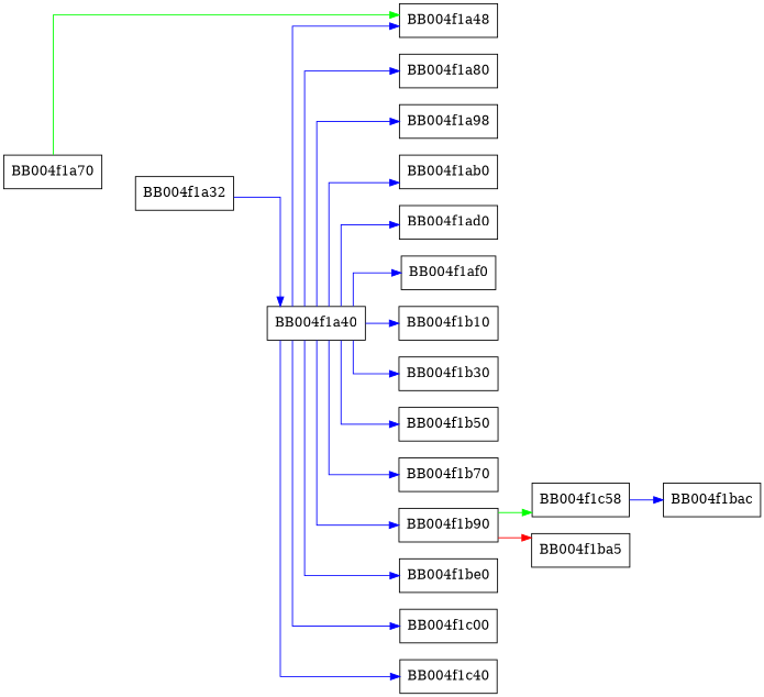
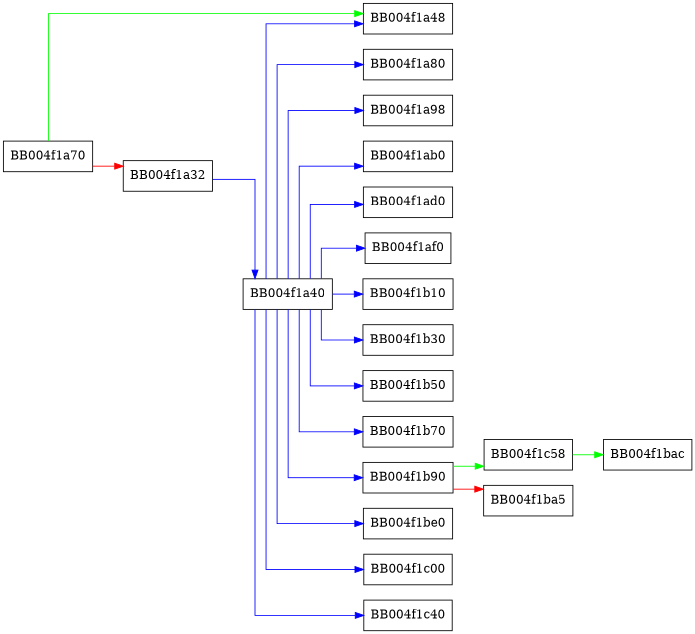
  digraph {
    rankdir=LR
    splines=ortho
    node [shape=box]
    edge [color=blue]
    n1 [label=BB004f1a70]
    BB004f1a48
    BB004f1a32
    BB004f1a40
    BB004f1a80
    BB004f1a98
    BB004f1ab0
    BB004f1ad0
    BB004f1af0
    BB004f1b10
    BB004f1b30
    BB004f1b50
    BB004f1b70
    BB004f1b90
    BB004f1be0
    BB004f1c00
    BB004f1c40
    BB004f1c58
    BB004f1ba5
    BB004f1bac
    n1 -> BB004f1a48 [color=green]
+   n1 -> BB004f1a32 [color=red]
    BB004f1a32 -> BB004f1a40
    BB004f1a40 -> BB004f1a48
    BB004f1a40 -> BB004f1a80
    BB004f1a40 -> BB004f1a98
    BB004f1a40 -> BB004f1ab0
    BB004f1a40 -> BB004f1ad0
    BB004f1a40 -> BB004f1af0
    BB004f1a40 -> BB004f1b10
    BB004f1a40 -> BB004f1b30
    BB004f1a40 -> BB004f1b50
    BB004f1a40 -> BB004f1b70
    BB004f1a40 -> BB004f1b90
    BB004f1a40 -> BB004f1be0
    BB004f1a40 -> BB004f1c00
    BB004f1a40 -> BB004f1c40
    BB004f1b90 -> BB004f1c58 [color=green]
    BB004f1b90 -> BB004f1ba5 [color=red]
-   BB004f1c58 -> BB004f1bac
+   BB004f1c58 -> BB004f1bac [color=green]
  }
